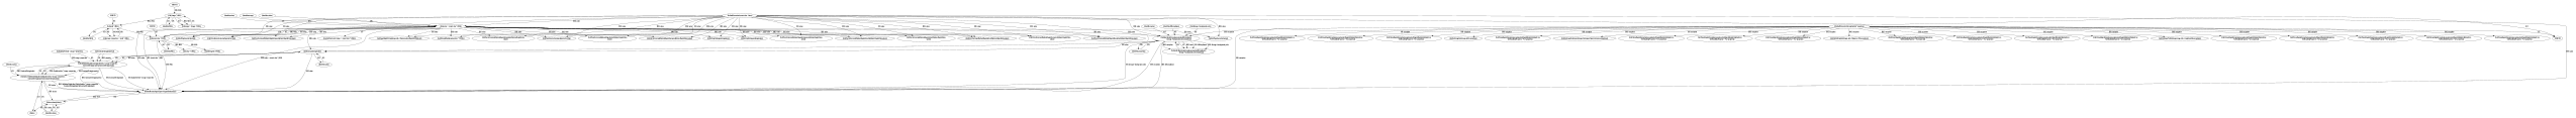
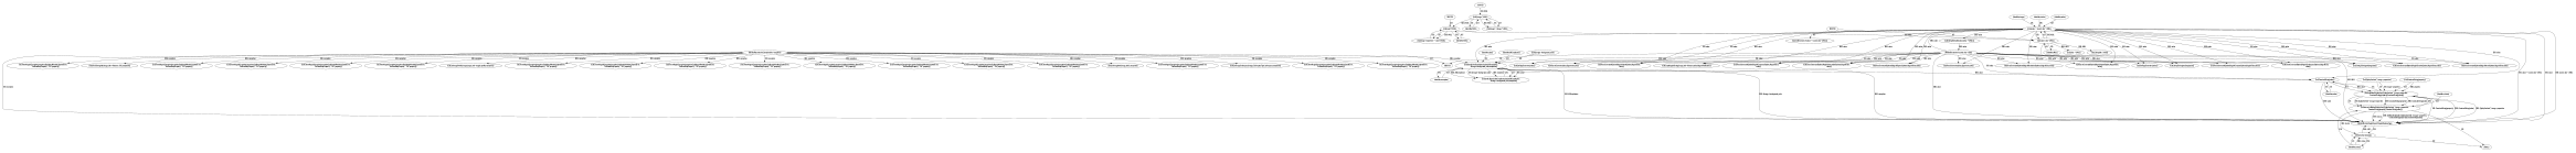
  digraph {
    fontname=Oswald
    node [fontname=Oswald]
    edge [fontname=Oswald]
    n1 [label="(Call,ConstantString(value))"]
    n2 [label="(Call,AddValueToSplayTree((SplayTreeInfo *) image->properties,\n    ConstantString(property),ConstantString(value)))"]
    n3 [label="(MethodReturn,MagickExport MagickBooleanType)"]
    n4 [label="(Identifier,value)"]
    n5 [label="(Call,status=AddValueToSplayTree((SplayTreeInfo *) image->properties,\n    ConstantString(property),ConstantString(value)))"]
    n6 [label="(Return,return(status);)"]
    n7 [label="(Call,value == (const char *) NULL)"]
    n8 [label="(Call,(const char *) NULL)"]
    n9 [label="(Call,QueryColorCompliance(value,AllCompliance,\n               &image->background_color,exception))"]
    n10 [label="(Call,ParseCommandOption(MagickGravityOptions,MagickFalse,value))"]
    n11 [label="(Call,ParseCommandOption(MagickIntentOptions,MagickFalse,value))"]
    n12 [label="(Call,ParseCommandOption(MagickResolutionOptions,MagickFalse,value))"]
    n13 [label="(Call,GetPageGeometry(value))"]
    n14 [label="(Call,ParseCommandOption(MagickComposeOptions,MagickFalse,value))"]
    n15 [label="(Call,StringToUnsignedLong(value))"]
    n16 [label="(Call,GetPageGeometry(value))"]
    n17 [label="(Call,ParseGeometry(value,&geometry_info))"]
    n18 [label="(Call,CopyMagickString(image_info->filename,value,MagickPathExtent))"]
    n19 [label="(Call,ParseCommandOption(MagickInterpolateOptions,MagickFalse,\n            value))"]
    n20 [label="(ControlStructure,if (value == (const char *) NULL))"]
    n21 [label="(Call,ParseGeometry(value,&geometry_info))"]
    n22 [label="(Call,ParseCommandOption(MagickIntentOptions,MagickFalse,\n            value))"]
    n23 [label="(Call,StringToUnsignedLong(value))"]
    n24 [label="(Call,ParseCommandOption(MagickColorspaceOptions,MagickFalse,\n            value))"]
    n25 [label="(Call,ParseCommandOption(MagickIntentOptions,MagickFalse,\n            value))"]
    n26 [label="(Call,ParseCommandOption(MagickCompressOptions,MagickFalse,\n            value))"]
    n27 [label="(Call,ParseCommandOption(MagickDisposeOptions,MagickFalse,value))"]
    n28 [label="(Call,StringToDouble(value,(char **) NULL))"]
    n29 [label="(Identifier,NULL)"]
    n30 [label="(Call,(char **) NULL)"]
    n31 [label="(Call,(StringInfo *) NULL)"]
    n32 [label="(Call,(void) QueryColorCompliance(value,AllCompliance,\n               &image->background_color,exception))"]
    n33 [label="(Identifier,exception)"]
    n34 [label="(MethodParameterIn,const char *value)"]
    1000138
    n36 [label="(Call,(void *) NULL)"]
    n37 [label="(Call,image->properties == (void *) NULL)"]
    n38 [label="(Identifier,NULL)"]
    n39 [label="(Call,(Image *) NULL)"]
    n40 [label="(Call,image != (Image *) NULL)"]
    n41 [label="(Identifier,NULL)"]
    n42 [label="(MethodParameterIn,ExceptionInfo *exception)"]
    n43 [label="(Call,ThrowMagickException(exception,GetMagickModule(),OptionError,\n             \"SetReadOnlyProperty\",\"`%s'\",property))"]
    n44 [label="(Call,FileToStringInfo(image_info->filename,~0UL,exception))"]
    n45 [label="(Call,ThrowMagickException(exception,GetMagickModule(),OptionError,\n            \"SetReadOnlyProperty\",\"`%s'\",property))"]
    n46 [label="(Call,ThrowMagickException(exception,GetMagickModule(),OptionError,\n         \"SetReadOnlyProperty\",\"`%s'\",property))"]
    n47 [label="(Call,ThrowMagickException(exception,GetMagickModule(),OptionError,\n            \"SetReadOnlyProperty\",\"`%s'\",property))"]
    n48 [label="(Call,ThrowMagickException(exception,GetMagickModule(),OptionError,\n            \"SetReadOnlyProperty\",\"`%s'\",property))"]
    n49 [label="(Call,SetImageProfile(image,image_info->magick,profile,exception))"]
    n50 [label="(Call,ThrowMagickException(exception,GetMagickModule(),OptionError,\n            \"SetReadOnlyProperty\",\"`%s'\",property))"]
    n51 [label="(Call,ThrowMagickException(exception,GetMagickModule(),OptionError,\n            \"SetReadOnlyProperty\",\"`%s'\",property))"]
    n52 [label="(Call,ThrowMagickException(exception,GetMagickModule(),OptionError,\n            \"SetReadOnlyProperty\",\"`%s'\",property))"]
    n53 [label="(Call,ThrowMagickException(exception,GetMagickModule(),OptionError,\n            \"SetReadOnlyProperty\",\"`%s'\",property))"]
    n54 [label="(Call,ThrowMagickException(exception,GetMagickModule(),OptionError,\n            \"SetReadOnlyProperty\",\"`%s'\",property))"]
    n55 [label="(Call,ThrowMagickException(exception,GetMagickModule(),OptionError,\n            \"SetReadOnlyProperty\",\"`%s'\",property))"]
    n56 [label="(Call,ThrowMagickException(exception,GetMagickModule(),OptionError,\n            \"SetReadOnlyProperty\",\"`%s'\",property))"]
    n57 [label="(Call,ThrowMagickException(exception,GetMagickModule(),OptionError,\n            \"SetReadOnlyProperty\",\"`%s'\",property))"]
    n58 [label="(Call,SetImageInfo(image_info,1,exception))"]
    n59 [label="(Call,ThrowMagickException(exception,GetMagickModule(),OptionError,\n            \"SetReadOnlyProperty\",\"`%s'\",property))"]
    n60 [label="(Call,SetImageColorspace(image,(ColorspaceType) colorspace,exception))"]
    n61 [label="(Call,ThrowMagickException(exception,GetMagickModule(),OptionError,\n            \"SetReadOnlyProperty\",\"`%s'\",property))"]
    n62 [label="(Call,ThrowMagickException(exception,GetMagickModule(),OptionError,\n            \"SetReadOnlyProperty\",\"`%s'\",property))"]
    n63 [label="(Block,)"]
    n64 [label="(Identifier,status)"]
    n65 [label="(Identifier,value)"]
    n66 [label="(Identifier,status)"]
    n67 [label="(Call,(SplayTreeInfo *) image->properties)"]
    n68 [label="(Identifier,value)"]
    n69 [label="(Identifier,image)"]
    n70 [label="(Identifier,AllCompliance)"]
    n71 [label="(Call,ConstantString(property))"]
    n72 [label="(Call,&image->background_color)"]
    n73 [label="(Identifier,status)"]
    1000193
    1000179
    1000150
    n1 -> n2 [label="AST: "]
    n1 -> n2 [label="DDG: value"]
    n1 -> n3 [label="DDG: value"]
    n1 -> n4 [label="CFG: "]
    n2 -> n1 [label="CFG: "]
    n2 -> n3 [label="DDG: ConstantString(property)"]
    n2 -> n3 [label="DDG: ConstantString(value)"]
    n2 -> n3 [label="DDG: (SplayTreeInfo *) image->properties"]
    n2 -> n5 [label="AST: "]
    n2 -> n5 [label="DDG: (SplayTreeInfo *) image->properties"]
    n2 -> n5 [label="DDG: ConstantString(property)"]
    n2 -> n5 [label="DDG: ConstantString(value)"]
    n3 -> n6 [label="CFG: "]
    n4 -> n1 [label="AST: "]
    n5 -> n2 [label="CFG: "]
    n5 -> n3 [label="DDG: status"]
    n5 -> n3 [label="DDG: AddValueToSplayTree((SplayTreeInfo *) image->properties,\n    ConstantString(property),ConstantString(value))"]
    n5 -> n6 [label="DDG: status"]
    n5 -> n63 [label="AST: "]
    n6 -> n3 [label="DDG: <RET>"]
    n6 -> n63 [label="AST: "]
    n6 -> n64 [label="CFG: "]
    n7 -> n1 [label="DDG: value"]
    n7 -> n3 [label="DDG: value == (const char *) NULL"]
    n7 -> n3 [label="DDG: value"]
    n7 -> n3 [label="DDG: (const char *) NULL"]
    n7 -> n8 [label="CFG: "]
    n7 -> n9 [label="DDG: value"]
    n7 -> n10 [label="DDG: value"]
    n7 -> n11 [label="DDG: value"]
    n7 -> n12 [label="DDG: value"]
    n7 -> n13 [label="DDG: value"]
    n7 -> n14 [label="DDG: value"]
    n7 -> n15 [label="DDG: value"]
    n7 -> n16 [label="DDG: value"]
    n7 -> n17 [label="DDG: value"]
    n7 -> n18 [label="DDG: value"]
    n7 -> n19 [label="DDG: value"]
    n7 -> n20 [label="AST: "]
    n7 -> n21 [label="DDG: value"]
    n7 -> n22 [label="DDG: value"]
    n7 -> n23 [label="DDG: value"]
    n7 -> n24 [label="DDG: value"]
    n7 -> n25 [label="DDG: value"]
    n7 -> n26 [label="DDG: value"]
    n7 -> n27 [label="DDG: value"]
    n7 -> n28 [label="DDG: value"]
    n8 -> n3 [label="DDG: NULL"]
    n8 -> n7 [label="AST: "]
    n8 -> n7 [label="DDG: NULL"]
    n8 -> n29 [label="CFG: "]
    n8 -> n30 [label="DDG: NULL"]
    n8 -> n31 [label="DDG: NULL"]
    n9 -> n1 [label="DDG: value"]
    n9 -> n3 [label="DDG: AllCompliance"]
    n9 -> n3 [label="DDG: &image->background_color"]
    n9 -> n3 [label="DDG: exception"]
    n9 -> n32 [label="AST: "]
    n9 -> n32 [label="DDG: value"]
    n9 -> n32 [label="DDG: AllCompliance"]
    n9 -> n32 [label="DDG: &image->background_color"]
    n9 -> n32 [label="DDG: exception"]
    n9 -> n33 [label="CFG: "]
    n29 -> n8 [label="AST: "]
    n32 -> n9 [label="CFG: "]
    n33 -> n9 [label="AST: "]
    n34 -> n1 [label="DDG: value"]
    n34 -> n3 [label="DDG: value"]
    n34 -> n7 [label="DDG: value"]
    n34 -> n9 [label="DDG: value"]
    n34 -> n10 [label="DDG: value"]
    n34 -> n11 [label="DDG: value"]
    n34 -> n12 [label="DDG: value"]
    n34 -> n13 [label="DDG: value"]
    n34 -> n14 [label="DDG: value"]
    n34 -> n15 [label="DDG: value"]
    n34 -> n16 [label="DDG: value"]
    n34 -> n17 [label="DDG: value"]
    n34 -> n18 [label="DDG: value"]
    n34 -> n19 [label="DDG: value"]
    n34 -> n21 [label="DDG: value"]
    n34 -> n22 [label="DDG: value"]
    n34 -> n23 [label="DDG: value"]
    n34 -> n24 [label="DDG: value"]
    n34 -> n25 [label="DDG: value"]
    n34 -> n26 [label="DDG: value"]
    n34 -> n27 [label="DDG: value"]
-   n34 -> n28 [label="DDG: value"]
+   n28 -> n34 [label="DDG: value"]
    n34 -> 1000138 [label="AST: "]
    n36 -> n8 [label="DDG: NULL"]
    n36 -> n37 [label="AST: "]
    n36 -> n37 [label="DDG: NULL"]
    n36 -> n38 [label="CFG: "]
    n37 -> n36 [label="CFG: "]
    n38 -> n36 [label="AST: "]
    n39 -> n36 [label="NULL: NULL"]
    n39 -> n40 [label="AST: "]
    n39 -> n40 [label="DDG: NULL"]
    n39 -> n41 [label="CFG: "]
    n40 -> n39 [label="CFG: "]
    n41 -> n39 [label="AST: "]
    n42 -> n3 [label="DDG: exception"]
    n42 -> n9 [label="DDG: exception"]
    n42 -> 1000138 [label="AST: "]
    n42 -> n43 [label="DDG: exception"]
    n42 -> n44 [label="DDG: exception"]
    n42 -> n45 [label="DDG: exception"]
    n42 -> n46 [label="DDG: exception"]
    n42 -> n47 [label="DDG: exception"]
    n42 -> n48 [label="DDG: exception"]
    n42 -> n49 [label="DDG: exception"]
    n42 -> n50 [label="DDG: exception"]
    n42 -> n51 [label="DDG: exception"]
    n42 -> n52 [label="DDG: exception"]
    n42 -> n53 [label="DDG: exception"]
    n42 -> n54 [label="DDG: exception"]
    n42 -> n55 [label="DDG: exception"]
    n42 -> n56 [label="DDG: exception"]
    n42 -> n57 [label="DDG: exception"]
    n42 -> n58 [label="DDG: exception"]
    n42 -> n59 [label="DDG: exception"]
    n42 -> n60 [label="DDG: exception"]
    n42 -> n61 [label="DDG: exception"]
    n42 -> n62 [label="DDG: exception"]
    n64 -> n5 [label="CFG: "]
    n64 -> n6 [label="AST: "]
    n64 -> n6 [label="DDG: status"]
    n65 -> n9 [label="AST: "]
    n66 -> n7 [label="CFG: "]
    n67 -> n2 [label="AST: "]
    n67 -> n2 [label="DDG: image->properties"]
    n68 -> n7 [label="AST: "]
    n69 -> n7 [label="CFG: "]
    n70 -> n9 [label="AST: "]
    n71 -> n2 [label="AST: "]
    n71 -> n2 [label="DDG: property"]
    n72 -> n9 [label="AST: "]
    n73 -> n5 [label="AST: "]
    1000193 -> n8 [label="AST: "]
    1000179 -> n36 [label="AST: "]
    1000150 -> n39 [label="DDG: NULL"]
  }
